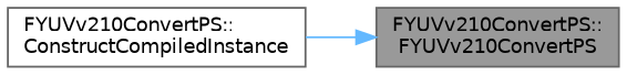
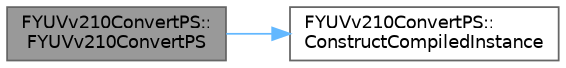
  digraph {
    rankdir=RL
    node [fontname=Helvetica fontsize=10 shape=box style=filled]
    n1 [color=gray40 fillcolor=grey60 fontcolor=black height=0.2 label="FYUVv210ConvertPS::\lFYUVv210ConvertPS" width=0.4]
    n2 [color=grey40 fillcolor=white height=0.2 label="FYUVv210ConvertPS::\lConstructCompiledInstance" width=0.4]
-   n1 -> n2 [color=steelblue1 dir=back fontname=Helvetica fontsize=10 labelfontname=Helvetica labelfontsize=10 style=solid]
+   n2 -> n1 [color=steelblue1 dir=back fontname=Helvetica fontsize=10 labelfontname=Helvetica labelfontsize=10 style=solid]
  }
